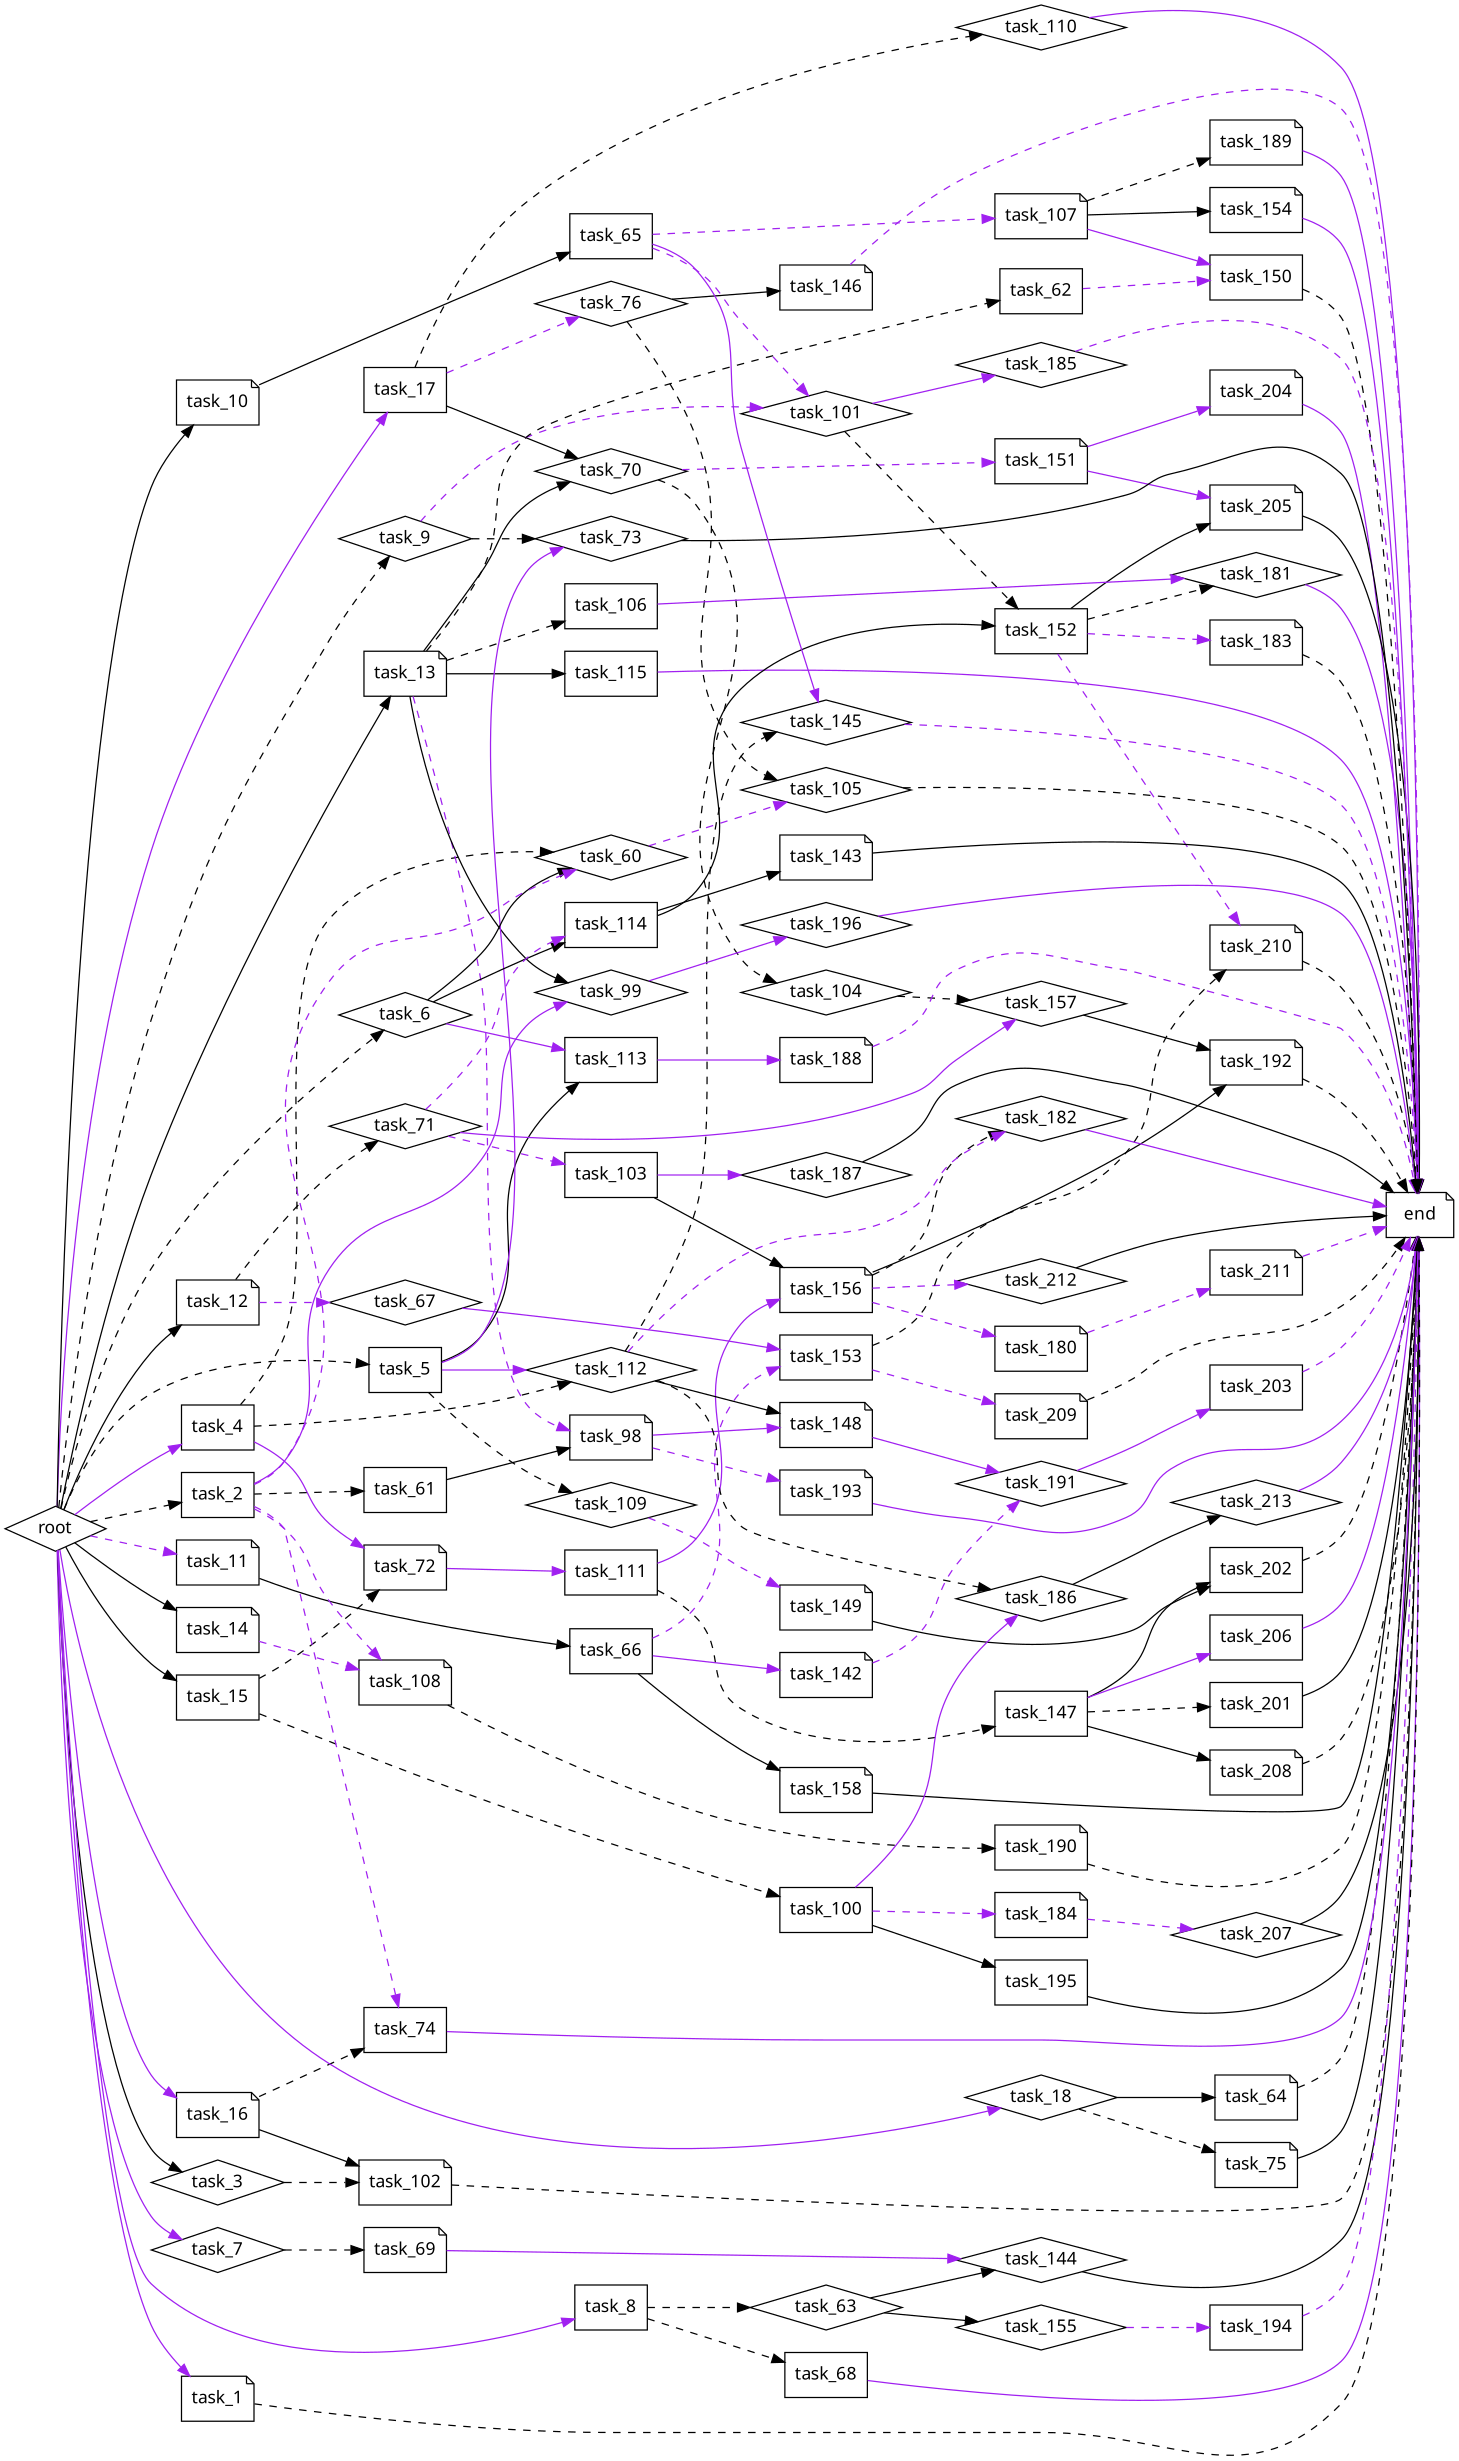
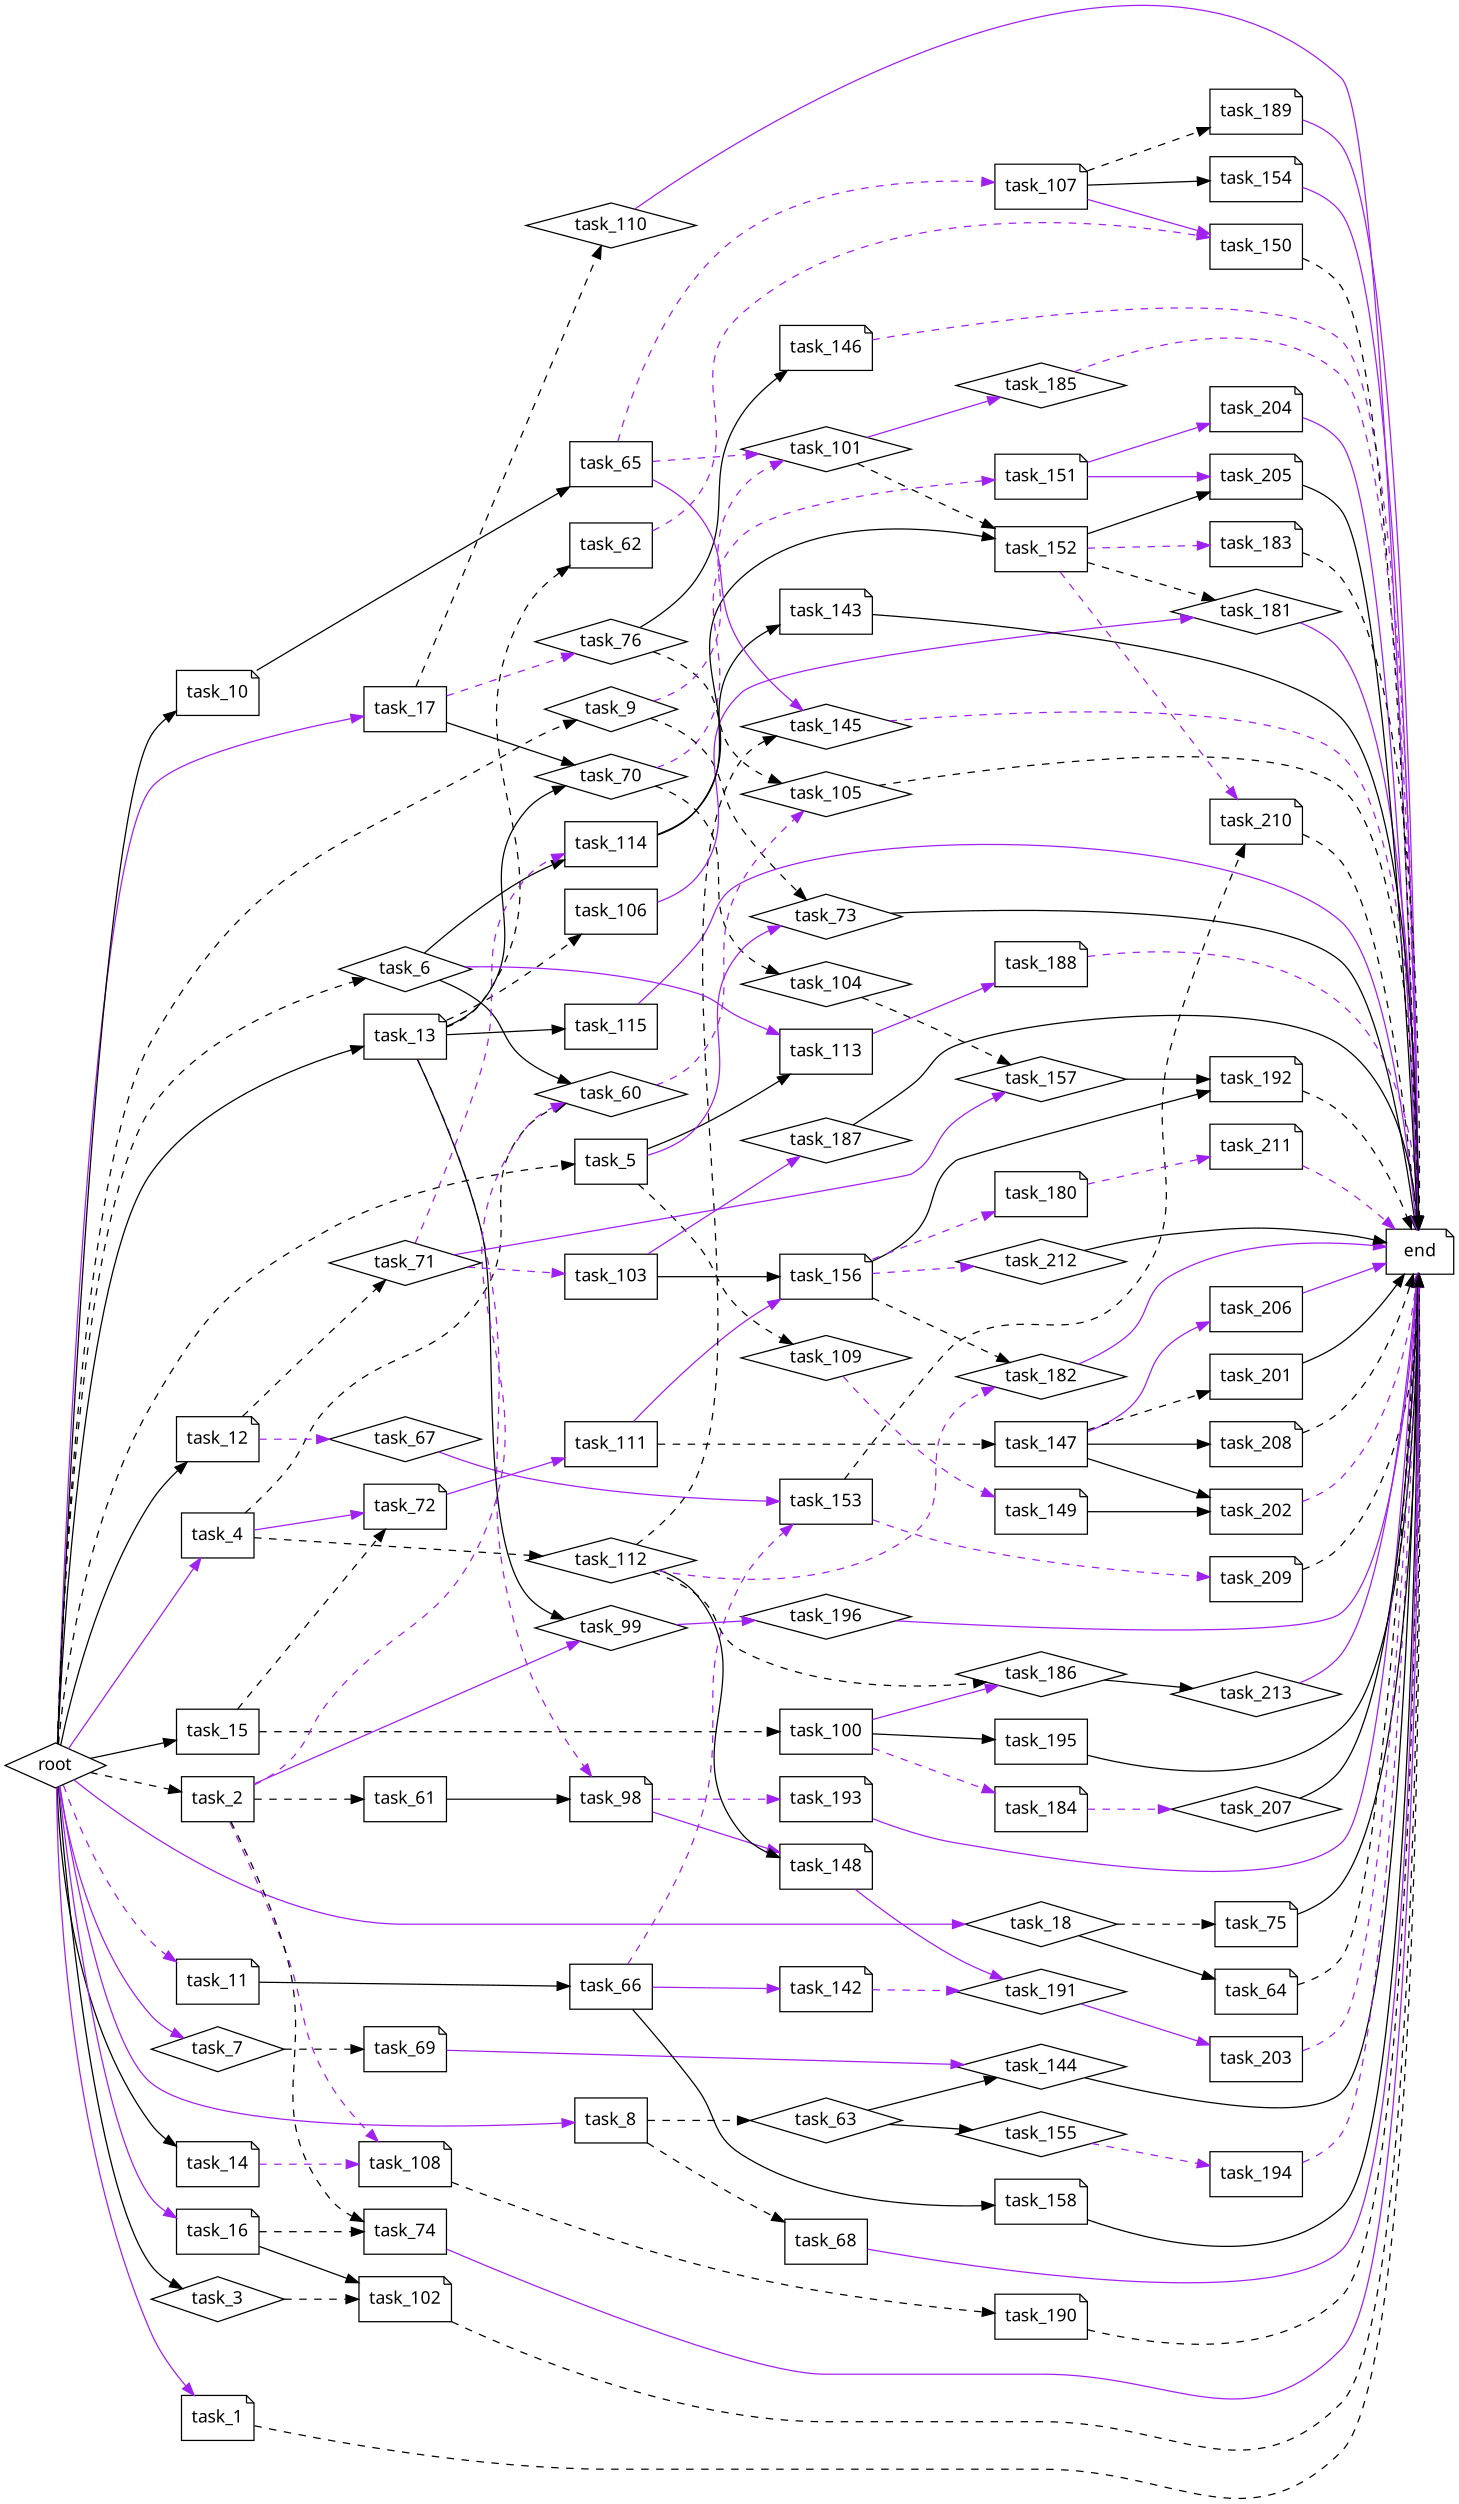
  digraph {
    fontname="Noto Sans"
    rankdir=LR
    node [fontname="Noto Sans" shape=note]
    edge [color=black fontname="Noto Sans" style=solid]
    task_181 [shape=diamond]
    end
    task_104 [shape=diamond]
    task_157 [shape=diamond]
    task_192
    task_204
    task_195 [shape=box]
    task_64
    task_17 [shape=box]
    task_70 [shape=diamond]
    task_110 [shape=diamond]
    task_76 [shape=diamond]
    task_151
    task_105 [shape=diamond]
    task_146
    task_190
    task_111 [shape=box]
    task_72
    task_147 [shape=box]
    task_156
    task_144 [shape=diamond]
    task_69
    task_62 [shape=box]
    task_150 [shape=box]
    task_66 [shape=box]
    task_11
    task_153 [shape=box]
    task_158
    task_142
    task_155 [shape=diamond]
    task_194 [shape=box]
    task_113 [shape=box]
    task_188
    task_189
    task_73 [shape=diamond]
    task_67 [shape=diamond]
    task_210
    task_209
    task_109 [shape=diamond]
    task_149
    task_202 [shape=box]
    task_7 [shape=diamond]
    task_205
    task_185 [shape=diamond]
    task_115 [shape=box]
    task_211
    task_75
    task_206 [shape=box]
    task_203 [shape=box]
    task_63 [shape=diamond]
    task_61 [shape=box]
    task_98
    task_148
    task_193
    task_107
    task_154
    task_196 [shape=diamond]
    task_112 [shape=diamond]
    task_145 [shape=diamond]
    task_186 [shape=diamond]
    task_182 [shape=diamond]
    task_191 [shape=diamond]
    task_213 [shape=diamond]
    task_3 [shape=diamond]
    task_102
    task_207 [shape=diamond]
    task_14
    task_108
    task_187 [shape=diamond]
    task_99 [shape=diamond]
    task_201 [shape=box]
    task_208
    task_100 [shape=box]
    task_184
    task_9 [shape=diamond]
    task_101 [shape=diamond]
    task_152 [shape=box]
    task_16
    task_74 [shape=box]
    task_8 [shape=box]
    task_68 [shape=box]
    root [shape=diamond]
    task_4 [shape=box]
    task_13
    task_18 [shape=diamond]
    task_5 [shape=box]
    task_1
    task_6 [shape=diamond]
    task_15 [shape=box]
    task_10
    task_2 [shape=box]
    task_12
    task_60 [shape=diamond]
    task_106 [shape=box]
    task_114 [shape=box]
    task_65 [shape=box]
    task_71 [shape=diamond]
    task_212 [shape=diamond]
    task_143
    task_183
    task_103 [shape=box]
    task_180
    task_181 -> end [color=purple]
    task_104 -> task_157 [style=dashed]
    task_157 -> task_192
    task_192 -> end [style=dashed]
    task_204 -> end [color=purple]
    task_195 -> end
    task_64 -> end [style=dashed]
    task_17 -> task_70
    task_17 -> task_110 [style=dashed]
    task_17 -> task_76 [color=purple style=dashed]
    task_70 -> task_104 [style=dashed]
    task_70 -> task_151 [color=purple style=dashed]
    task_110 -> end [color=purple]
    task_76 -> task_105 [style=dashed]
    task_76 -> task_146
    task_151 -> task_204 [color=purple]
    task_151 -> task_205 [color=purple]
    task_105 -> end [style=dashed]
    task_146 -> end [color=purple style=dashed]
    task_190 -> end [style=dashed]
    task_111 -> task_147 [style=dashed]
    task_111 -> task_156 [color=purple]
    task_72 -> task_111 [color=purple]
    task_147 -> task_202
    task_147 -> task_206 [color=purple]
    task_147 -> task_201 [style=dashed]
    task_147 -> task_208
    task_156 -> task_192
    task_156 -> task_182 [style=dashed]
    task_156 -> task_212 [color=purple style=dashed]
    task_156 -> task_180 [color=purple style=dashed]
    task_144 -> end
    task_69 -> task_144 [color=purple]
    task_62 -> task_150 [color=purple style=dashed]
    task_150 -> end [style=dashed]
    task_66 -> task_153 [color=purple style=dashed]
    task_66 -> task_158
    task_66 -> task_142 [color=purple]
    task_11 -> task_66
    task_153 -> task_210 [style=dashed]
    task_153 -> task_209 [color=purple style=dashed]
    task_158 -> end
    task_142 -> task_191 [color=purple style=dashed]
    task_155 -> task_194 [color=purple style=dashed]
    task_194 -> end [color=purple style=dashed]
    task_113 -> task_188 [color=purple]
    task_188 -> end [color=purple style=dashed]
    task_189 -> end [color=purple]
    task_73 -> end
    task_67 -> task_153 [color=purple]
    task_210 -> end [style=dashed]
    task_209 -> end [style=dashed]
    task_109 -> task_149 [color=purple style=dashed]
    task_149 -> task_202
-   task_202 -> end [style=dashed]
+   task_202 -> end [color=purple style=dashed]
    task_7 -> task_69 [style=dashed]
    task_205 -> end
    task_185 -> end [color=purple style=dashed]
    task_115 -> end [color=purple]
    task_211 -> end [color=purple style=dashed]
    task_75 -> end
    task_206 -> end [color=purple]
    task_203 -> end [color=purple style=dashed]
    task_63 -> task_144
    task_63 -> task_155
    task_61 -> task_98
    task_98 -> task_148 [color=purple]
    task_98 -> task_193 [color=purple style=dashed]
    task_148 -> task_191 [color=purple]
    task_193 -> end [color=purple]
    task_107 -> task_150 [color=purple]
    task_107 -> task_189 [style=dashed]
    task_107 -> task_154
    task_154 -> end [color=purple]
    task_196 -> end [color=purple]
    task_112 -> task_148
    task_112 -> task_145 [style=dashed]
    task_112 -> task_186 [style=dashed]
    task_112 -> task_182 [color=purple style=dashed]
    task_145 -> end [color=purple style=dashed]
    task_186 -> task_213
    task_182 -> end [color=purple]
    task_191 -> task_203 [color=purple]
    task_213 -> end [color=purple]
    task_3 -> task_102 [style=dashed]
    task_102 -> end [style=dashed]
    task_207 -> end
    task_14 -> task_108 [color=purple style=dashed]
    task_108 -> task_190 [style=dashed]
    task_187 -> end
    task_99 -> task_196 [color=purple]
    task_201 -> end
    task_208 -> end [style=dashed]
    task_100 -> task_195
    task_100 -> task_186 [color=purple]
    task_100 -> task_184 [color=purple style=dashed]
    task_184 -> task_207 [color=purple style=dashed]
    task_9 -> task_73 [style=dashed]
    task_9 -> task_101 [color=purple style=dashed]
    task_101 -> task_185 [color=purple]
    task_101 -> task_152 [style=dashed]
    task_152 -> task_181 [style=dashed]
    task_152 -> task_210 [color=purple style=dashed]
    task_152 -> task_205
    task_152 -> task_183 [color=purple style=dashed]
    task_16 -> task_102
    task_16 -> task_74 [style=dashed]
    task_74 -> end [color=purple]
    task_8 -> task_63 [style=dashed]
    task_8 -> task_68 [style=dashed]
    task_68 -> end [color=purple]
    root -> task_17 [color=purple]
    root -> task_11 [color=purple style=dashed]
    root -> task_7 [color=purple]
    root -> task_3
    root -> task_14
    root -> task_9 [style=dashed]
    root -> task_16 [color=purple]
    root -> task_8 [color=purple]
    root -> task_4 [color=purple]
    root -> task_13
    root -> task_18 [color=purple]
    root -> task_5 [style=dashed]
    root -> task_1 [color=purple]
    root -> task_6 [style=dashed]
    root -> task_15
    root -> task_10
    root -> task_2 [style=dashed]
    root -> task_12
    task_4 -> task_72 [color=purple]
    task_4 -> task_112 [style=dashed]
    task_4 -> task_60 [style=dashed]
    task_13 -> task_70
    task_13 -> task_62 [style=dashed]
    task_13 -> task_115
    task_13 -> task_98 [color=purple style=dashed]
    task_13 -> task_99
    task_13 -> task_106 [style=dashed]
    task_18 -> task_64
    task_18 -> task_75 [style=dashed]
    task_5 -> task_113
    task_5 -> task_73 [color=purple]
    task_5 -> task_109 [style=dashed]
-   task_5 -> task_112 [color=purple]
    task_1 -> end [style=dashed]
    task_6 -> task_113 [color=purple]
    task_6 -> task_60
    task_6 -> task_114
    task_15 -> task_72 [style=dashed]
    task_15 -> task_100 [style=dashed]
    task_10 -> task_65
    task_2 -> task_61 [style=dashed]
    task_2 -> task_108 [color=purple style=dashed]
    task_2 -> task_99 [color=purple]
-   task_2 -> task_74 [color=purple style=dashed]
+   task_2 -> task_74 [style=dashed]
    task_2 -> task_60 [color=purple style=dashed]
    task_12 -> task_67 [color=purple style=dashed]
    task_12 -> task_71 [style=dashed]
    task_60 -> task_105 [color=purple style=dashed]
    task_106 -> task_181 [color=purple]
    task_114 -> task_152
    task_114 -> task_143
    task_65 -> task_107 [color=purple style=dashed]
    task_65 -> task_145 [color=purple]
    task_65 -> task_101 [color=purple style=dashed]
    task_71 -> task_157 [color=purple]
    task_71 -> task_114 [color=purple style=dashed]
    task_71 -> task_103 [color=purple style=dashed]
    task_212 -> end
    task_143 -> end
    task_183 -> end [style=dashed]
    task_103 -> task_156
    task_103 -> task_187 [color=purple]
    task_180 -> task_211 [color=purple style=dashed]
  }
